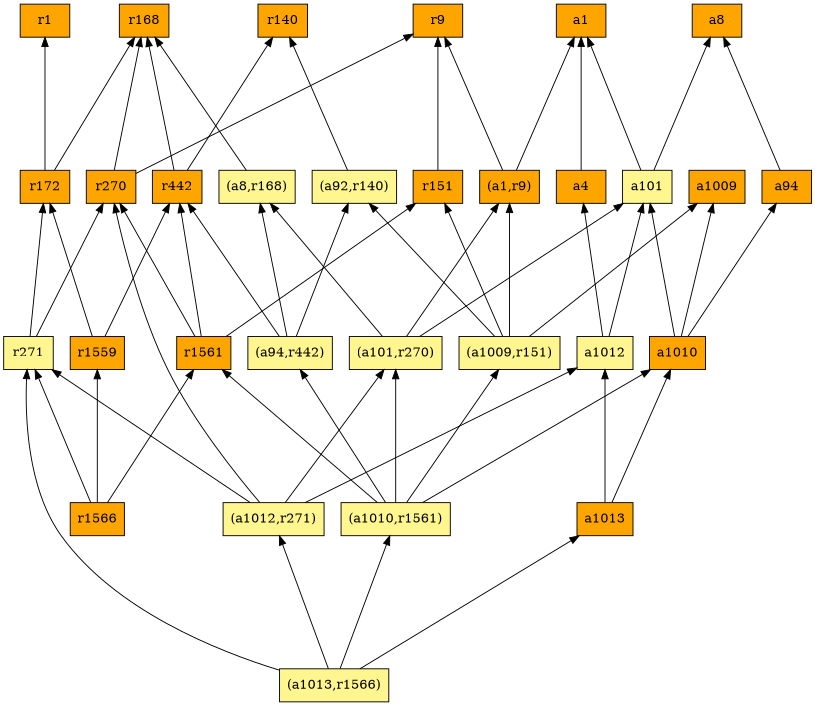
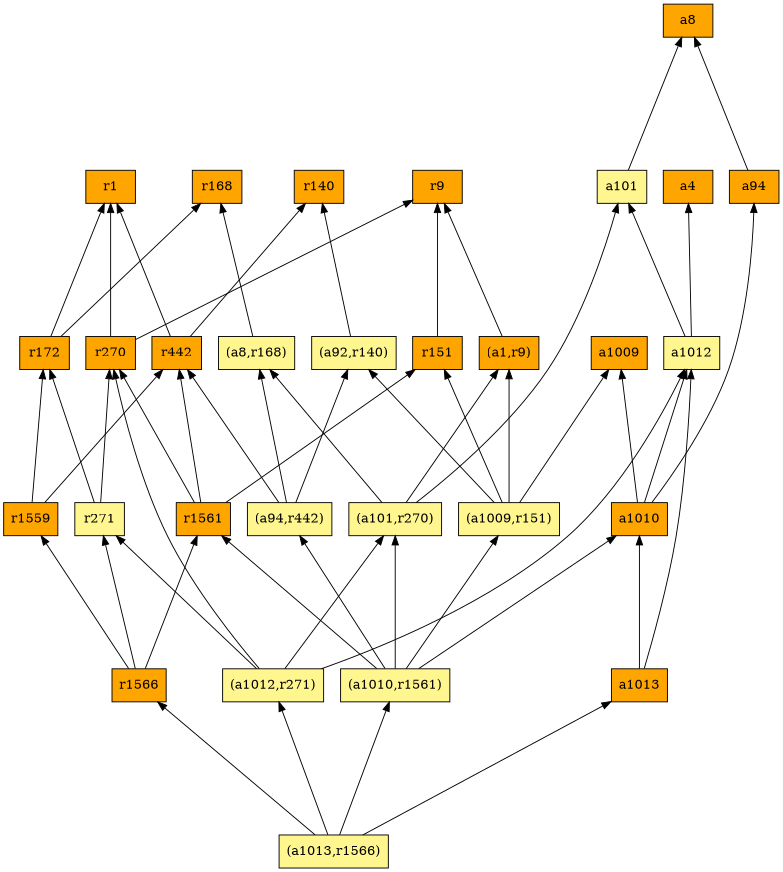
  digraph {
    rankdir=BT
    ranksep=2.0
    node [fillcolor=orange shape=record style=filled]
    n1 [label="{(a1,r9)}"]
    n2 [label="{r9}"]
-   n3 [label="{a1}"]
    n4 [label="{a1009}"]
    n5 [fillcolor=khaki1 label="{r271}"]
    n6 [label="{r270}"]
    n7 [label="{r172}"]
    n8 [label="{r168}"]
    n9 [label="{r1}"]
    n10 [label="{a8}"]
    n11 [fillcolor=khaki1 label="{(a94,r442)}"]
    n12 [fillcolor=khaki1 label="{(a8,r168)}"]
    n13 [fillcolor=khaki1 label="{(a92,r140)}"]
    n14 [label="{r442}"]
    n15 [label="{r140}"]
    n16 [label="{a94}"]
    n17 [fillcolor=khaki1 label="{(a1012,r271)}"]
    n18 [fillcolor=khaki1 label="{(a101,r270)}"]
    n19 [fillcolor=khaki1 label="{a1012}"]
    n20 [fillcolor=khaki1 label="{a101}"]
    n21 [label="{a4}"]
    n22 [fillcolor=khaki1 label="{(a1013,r1566)}"]
    n23 [label="{r1566}"]
    n24 [label="{a1013}"]
    n25 [fillcolor=khaki1 label="{(a1010,r1561)}"]
    n26 [label="{r1559}"]
    n27 [label="{r1561}"]
    n28 [label="{a1010}"]
    n29 [fillcolor=khaki1 label="{(a1009,r151)}"]
    n30 [label="{r151}"]
    n1 -> n2
-   n1 -> n3
    n5 -> n6
    n5 -> n7
    n6 -> n2
-   n6 -> n8
+   n6 -> n9
    n7 -> n8
    n7 -> n9
    n11 -> n12
    n11 -> n13
    n11 -> n14
    n12 -> n8
    n13 -> n15
-   n14 -> n8
+   n14 -> n9
    n14 -> n15
    n16 -> n10
    n17 -> n5
    n17 -> n6
    n17 -> n18
    n17 -> n19
    n18 -> n1
    n18 -> n12
    n18 -> n20
    n19 -> n20
    n19 -> n21
-   n20 -> n3
    n20 -> n10
-   n21 -> n3
    n22 -> n17
-   n22 -> n5
+   n22 -> n23
    n22 -> n24
    n22 -> n25
    n23 -> n5
    n23 -> n26
    n23 -> n27
    n24 -> n19
    n24 -> n28
    n25 -> n11
    n25 -> n18
    n25 -> n27
    n25 -> n28
    n25 -> n29
    n26 -> n7
    n26 -> n14
    n27 -> n6
    n27 -> n14
    n27 -> n30
    n28 -> n4
    n28 -> n16
-   n28 -> n20
+   n28 -> n19
    n29 -> n1
    n29 -> n4
    n29 -> n13
    n29 -> n30
    n30 -> n2
  }
